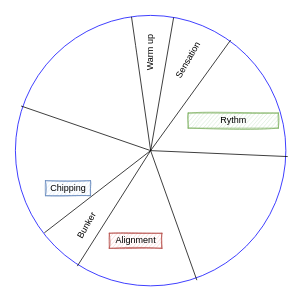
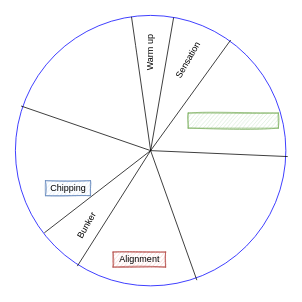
  <mxCell id="0" />
  <mxCell id="1" parent="0" />
  <mxCell id="2" value="" style="ellipse;whiteSpace=wrap;html=1;aspect=fixed;strokeWidth=1;strokeColor=#0000FF;fillColor=none;" vertex="1" parent="1"><mxGeometry x="20" y="20" width="360" height="360" as="geometry" /></mxCell>
  <mxCell id="3" value="" style="endArrow=none;html=1;entryX=0.796;entryY=0.091;entryDx=0;entryDy=0;entryPerimeter=0;" edge="1" parent="1" target="2"><mxGeometry width="50" height="50" relative="1" as="geometry"><mxPoint x="200" y="200" as="sourcePoint" /><mxPoint x="250" y="150" as="targetPoint" /></mxGeometry></mxCell>
  <mxCell id="4" value="" style="endArrow=none;html=1;entryX=1.007;entryY=0.522;entryDx=0;entryDy=0;entryPerimeter=0;" edge="1" parent="1" target="2"><mxGeometry width="50" height="50" relative="1" as="geometry"><mxPoint x="200" y="200" as="sourcePoint" /><mxPoint x="316.56" y="62.76" as="targetPoint" /></mxGeometry></mxCell>
  <mxCell id="5" value="" style="endArrow=none;html=1;entryX=0.585;entryY=0.008;entryDx=0;entryDy=0;entryPerimeter=0;" edge="1" parent="1" target="2"><mxGeometry width="50" height="50" relative="1" as="geometry"><mxPoint x="200" y="200" as="sourcePoint" /><mxPoint x="316.56" y="62.76" as="targetPoint" /></mxGeometry></mxCell>
  <mxCell id="6" value="Sensation" style="text;html=1;align=center;verticalAlign=middle;resizable=0;points=[];autosize=1;strokeColor=none;fillColor=none;rotation=300;" vertex="1" parent="1"><mxGeometry x="215" y="70" width="70" height="20" as="geometry" /></mxCell>
  <mxCell id="7" value="" style="endArrow=none;html=1;" edge="1" parent="1" target="2"><mxGeometry width="50" height="50" relative="1" as="geometry"><mxPoint x="200" y="200" as="sourcePoint" /><mxPoint x="240.6" y="32.88" as="targetPoint" /><Array as="points"><mxPoint x="180" y="60" /></Array></mxGeometry></mxCell>
  <mxCell id="8" value="Warm up" style="text;html=1;align=center;verticalAlign=middle;resizable=0;points=[];autosize=1;strokeColor=none;fillColor=none;rotation=-90;" vertex="1" parent="1"><mxGeometry x="170" y="60" width="60" height="20" as="geometry" /></mxCell>
  <mxCell id="9" value="" style="rounded=0;whiteSpace=wrap;html=1;strokeColor=#82b366;strokeWidth=1;fillColor=#d5e8d4;sketch=1;" vertex="1" parent="1"><mxGeometry x="250" y="150" width="120" height="20" as="geometry" /></mxCell>
  <mxCell id="10" value="" style="endArrow=none;html=1;entryX=0.671;entryY=0.979;entryDx=0;entryDy=0;entryPerimeter=0;" edge="1" parent="1" target="2"><mxGeometry width="50" height="50" relative="1" as="geometry"><mxPoint x="200" y="200" as="sourcePoint" /><mxPoint x="392.52" y="217.92" as="targetPoint" /></mxGeometry></mxCell>
- <mxCell id="11" value="Rythm" style="text;html=1;align=center;verticalAlign=middle;resizable=0;points=[];autosize=1;strokeColor=none;fillColor=none;" vertex="1" parent="1"><mxGeometry x="285" y="150" width="50" height="20" as="geometry" /></mxCell>
  <mxCell id="12" value="" style="endArrow=none;html=1;entryX=0.229;entryY=0.927;entryDx=0;entryDy=0;entryPerimeter=0;" edge="1" parent="1" target="2"><mxGeometry width="50" height="50" relative="1" as="geometry"><mxPoint x="200" y="200" as="sourcePoint" /><mxPoint x="271.56" y="382.44" as="targetPoint" /></mxGeometry></mxCell>
- <mxCell id="13" value="Alignment" style="text;html=1;align=center;verticalAlign=middle;resizable=0;points=[];autosize=1;strokeColor=#b85450;fillColor=#f8cecc;sketch=1;" vertex="1" parent="1"><mxGeometry x="145" y="310" width="70" height="20" as="geometry" /></mxCell>
+ <mxCell id="13" value="Alignment" style="text;html=1;align=center;verticalAlign=middle;resizable=0;points=[];autosize=1;strokeColor=#b85450;fillColor=#f8cecc;sketch=1;" vertex="1" parent="1"><mxGeometry x="150" y="335" width="70" height="20" as="geometry" /></mxCell>
  <mxCell id="14" value="" style="endArrow=none;html=1;entryX=0.107;entryY=0.804;entryDx=0;entryDy=0;entryPerimeter=0;" edge="1" parent="1" target="2"><mxGeometry width="50" height="50" relative="1" as="geometry"><mxPoint x="200" y="200" as="sourcePoint" /><mxPoint x="112.44" y="363.72" as="targetPoint" /></mxGeometry></mxCell>
  <mxCell id="15" value="" style="endArrow=none;html=1;entryX=0.021;entryY=0.335;entryDx=0;entryDy=0;entryPerimeter=0;" edge="1" parent="1" target="2"><mxGeometry width="50" height="50" relative="1" as="geometry"><mxPoint x="200" y="200" as="sourcePoint" /><mxPoint x="68.52" y="319.44" as="targetPoint" /></mxGeometry></mxCell>
  <mxCell id="16" value="Chipping" style="text;html=1;align=center;verticalAlign=middle;resizable=0;points=[];autosize=1;strokeColor=#6c8ebf;fillColor=#dae8fc;sketch=1;" vertex="1" parent="1"><mxGeometry x="60" y="240" width="60" height="20" as="geometry" /></mxCell>
  <mxCell id="17" value="Bunker" style="text;html=1;align=center;verticalAlign=middle;resizable=0;points=[];autosize=1;strokeColor=none;fillColor=none;rotation=300;" vertex="1" parent="1"><mxGeometry x="90" y="290" width="50" height="20" as="geometry" /></mxCell>
